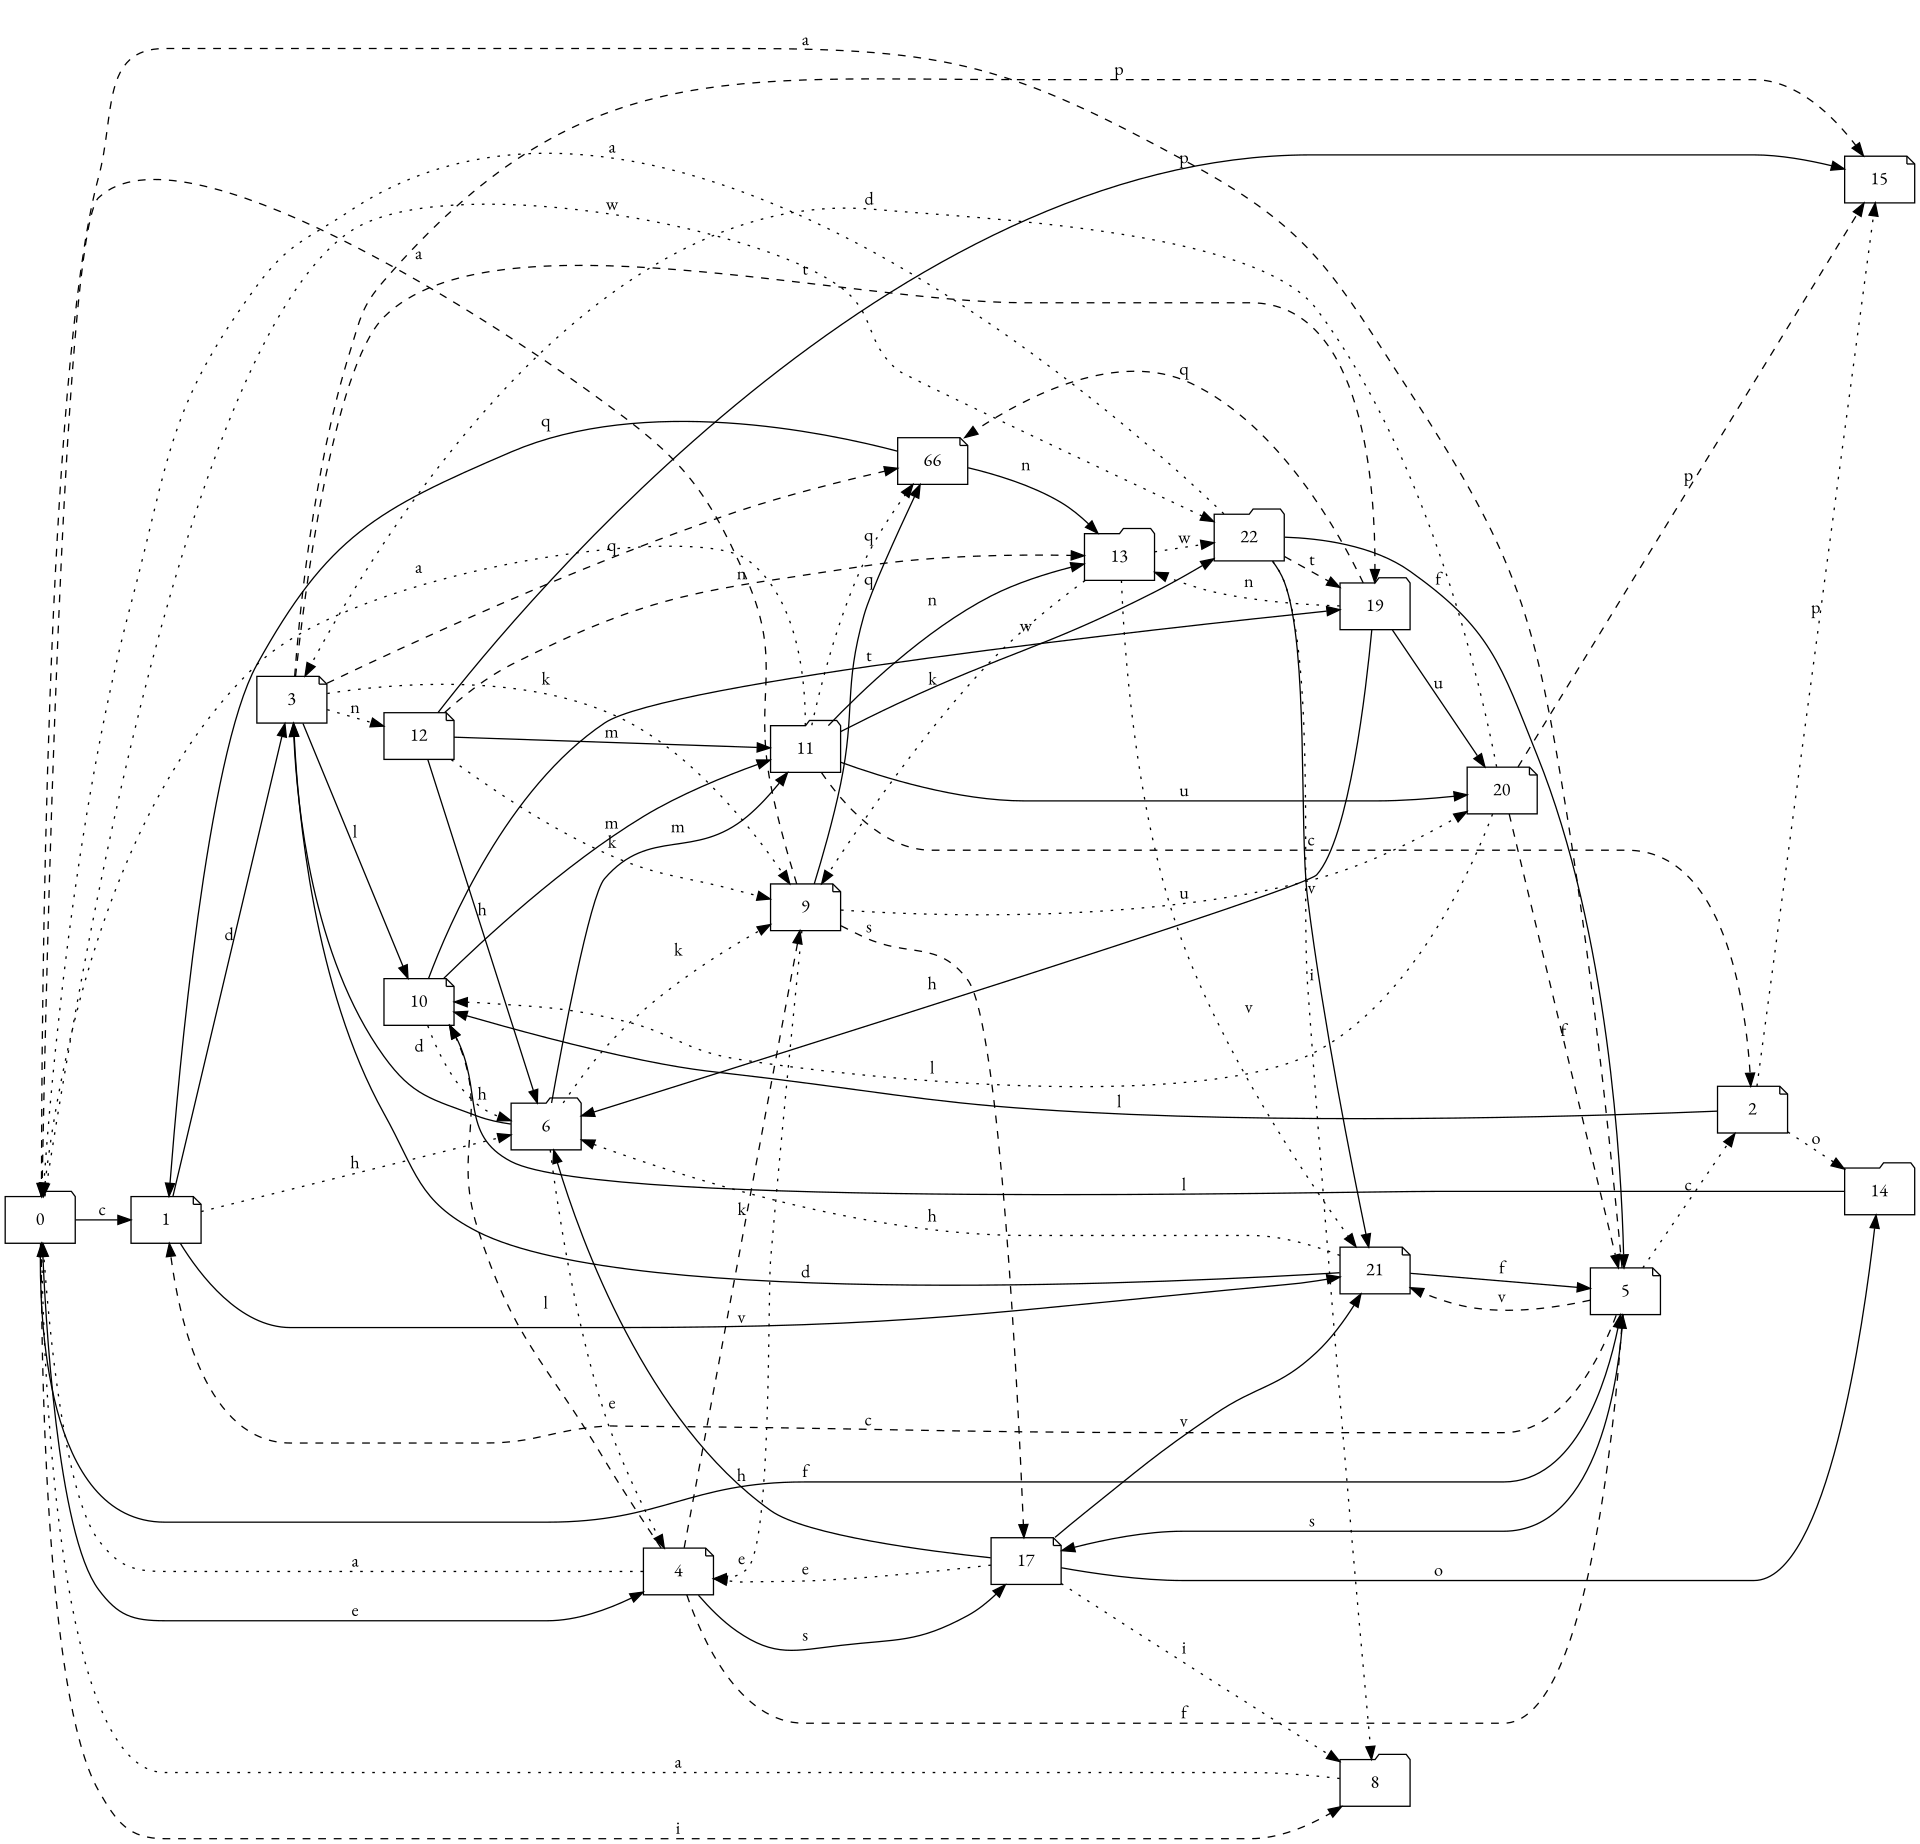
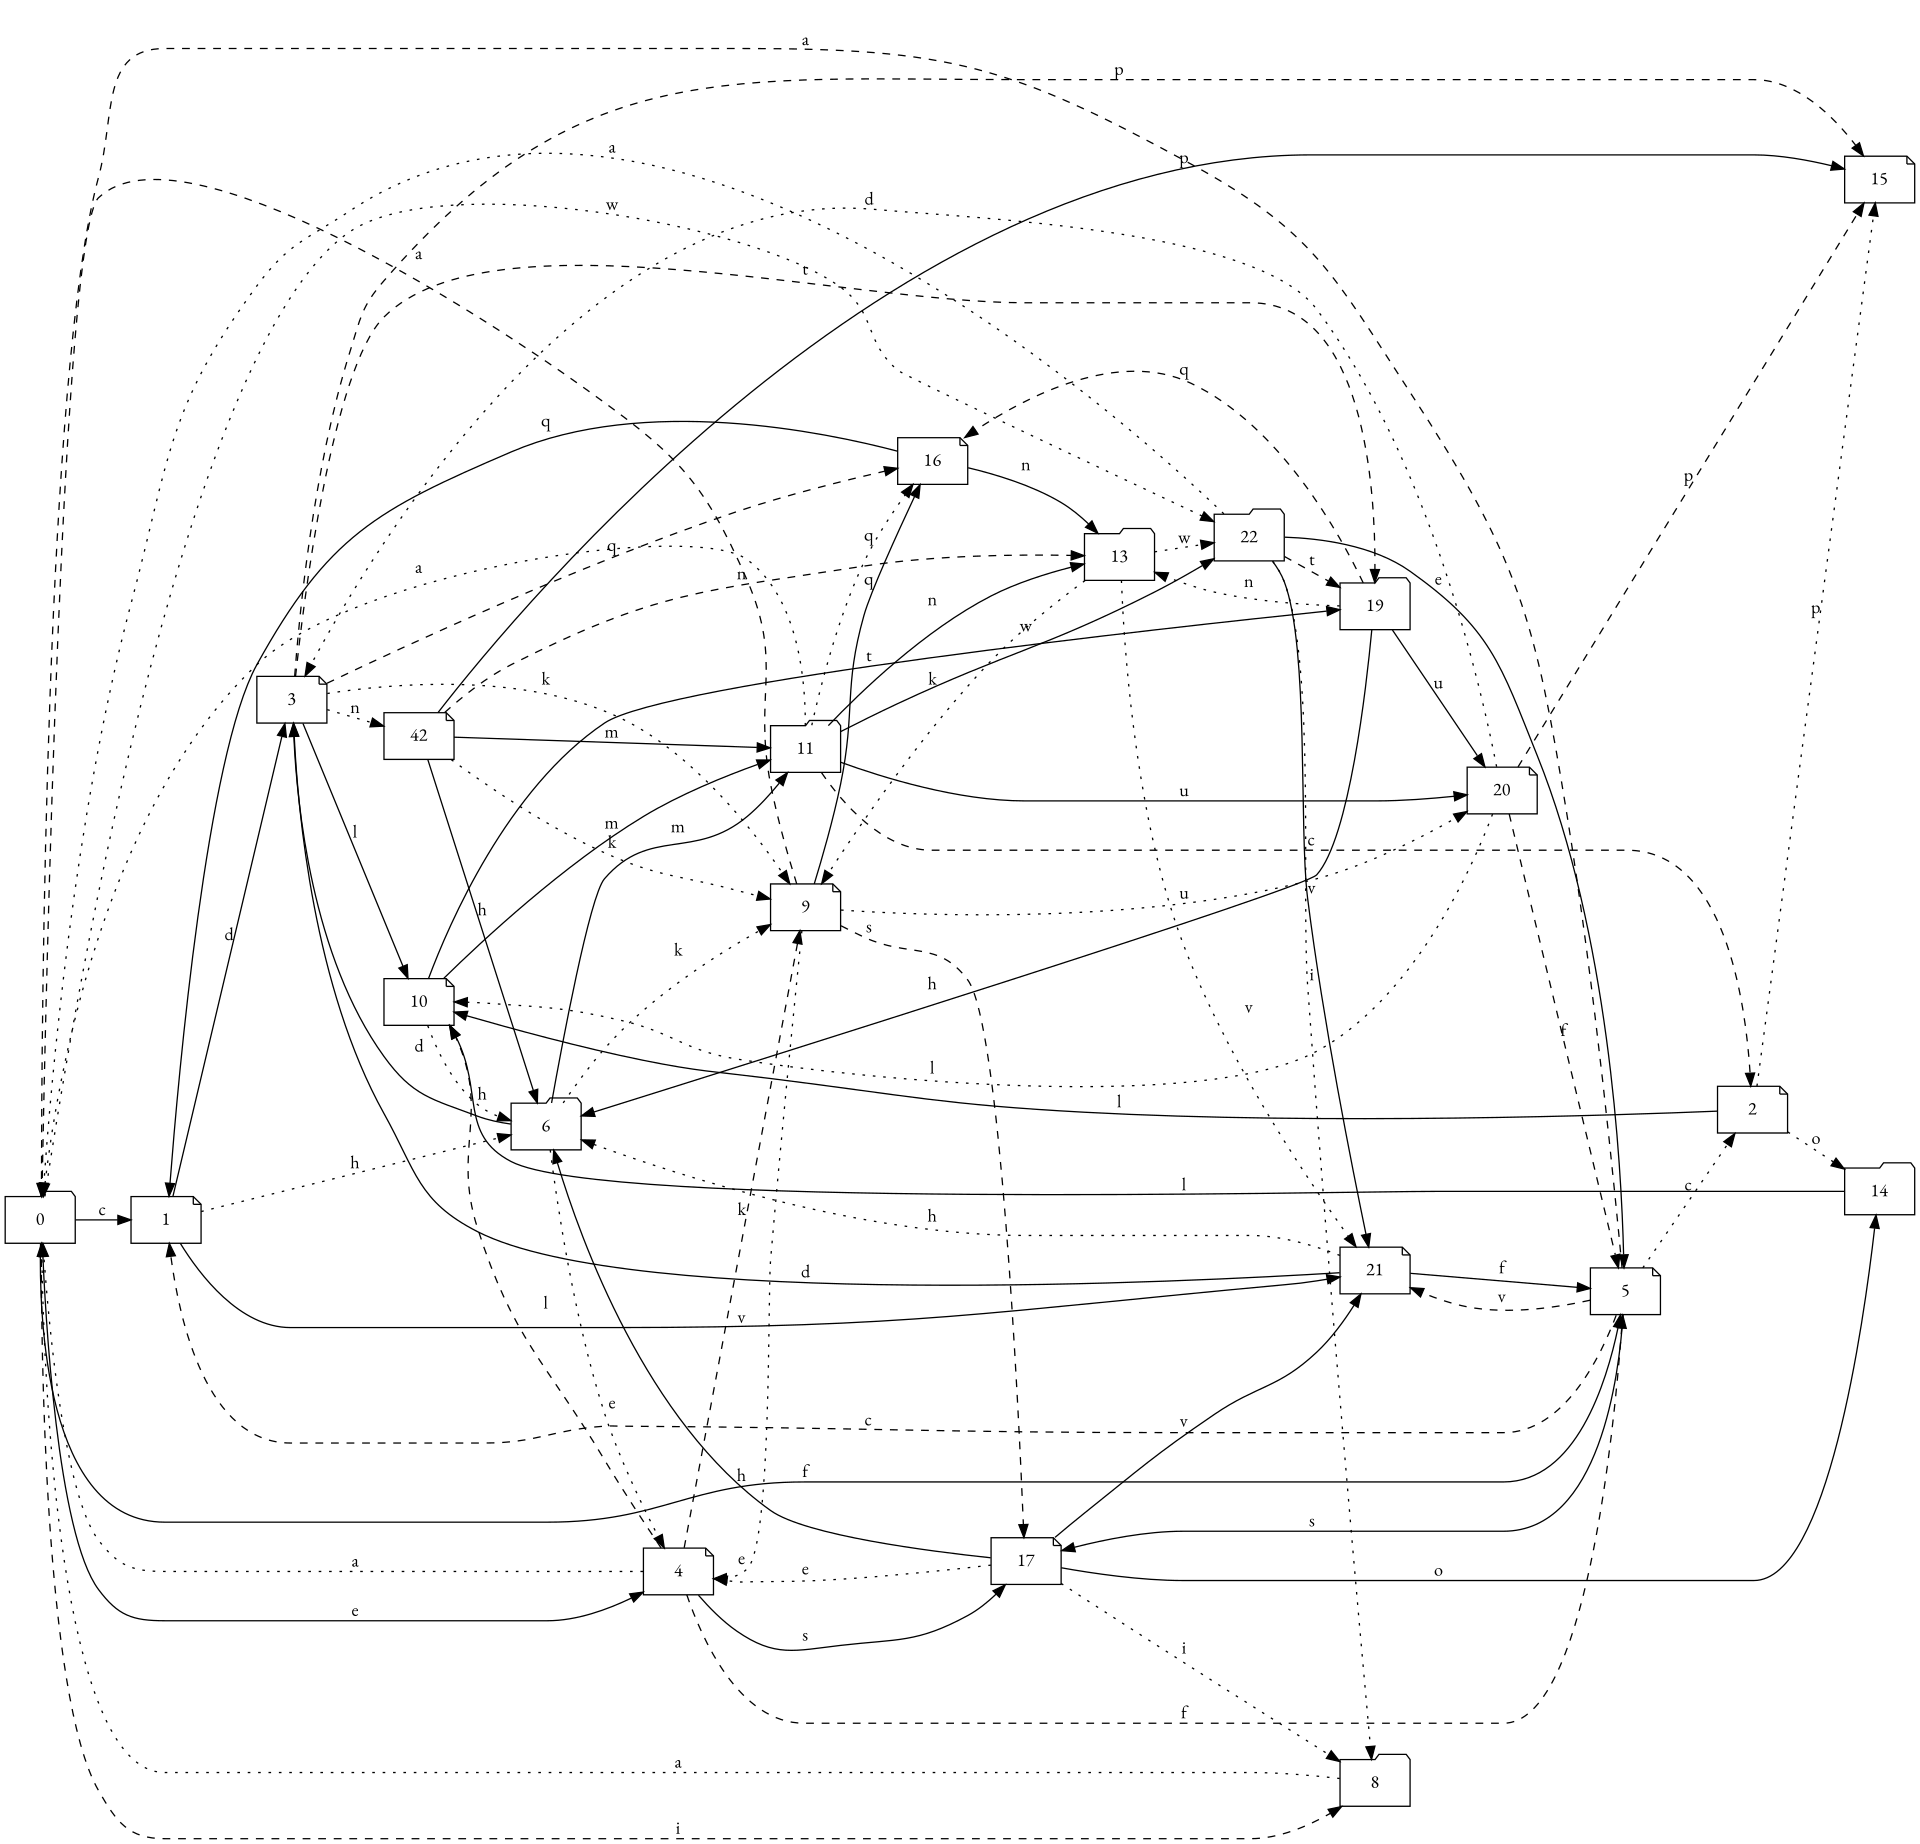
  strict digraph {
    fontname="EB Garamond"
    rankdir=LR
    node [fontname="EB Garamond" shape=note]
    edge [fontname="EB Garamond" style=solid]
    0 [shape=folder]
    1
    4
    5
    8 [shape=folder]
    22 [shape=folder]
    3
    6 [shape=folder]
    21
    10
    9
    17
    2
    19 [shape=folder]
-   16 [label=66]
+   16
    15
-   12
+   12 [label=42]
    11 [shape=folder]
    13 [shape=folder]
    14 [shape=folder]
    20
    0 -> 1 [label=c]
    0 -> 4 [label=e]
    0 -> 5 [label=f]
    0 -> 8 [label=i style=dashed]
    0 -> 22 [label=w style=dotted]
    1 -> 3 [label=d]
    1 -> 6 [label=h style=dotted]
    1 -> 21 [label=v]
    4 -> 0 [label=a style=dotted]
    4 -> 5 [label=f style=dashed]
    4 -> 10 [label=l style=dashed]
    4 -> 9 [label=k style=dashed]
    4 -> 17 [label=s]
    5 -> 0 [label=a style=dashed]
    5 -> 1 [label=c style=dashed]
    5 -> 21 [label=v style=dashed]
    5 -> 17 [label=s]
    5 -> 2 [label=c style=dotted]
    8 -> 0 [label=a style=dotted]
    22 -> 0 [label=a style=dotted]
-   22 -> 5 [label=f]
+   22 -> 5 [label=e]
    22 -> 8 [label=i style=dotted]
    22 -> 21 [label=v]
    22 -> 19 [label=t style=dashed]
    3 -> 10 [label=l]
    3 -> 9 [label=k style=dotted]
    3 -> 19 [label=t style=dashed]
    3 -> 16 [label=q style=dashed]
    3 -> 15 [label=p style=dashed]
    3 -> 12 [label=n style=dotted]
    6 -> 4 [label=e style=dotted]
    6 -> 3 [label=d]
    6 -> 9 [label=k style=dotted]
    6 -> 11 [label=m]
    21 -> 5 [label=f]
    21 -> 3 [label=d]
    21 -> 6 [label=h style=dotted]
    10 -> 6 [label=h style=dotted]
    10 -> 19 [label=t]
    10 -> 11 [label=m]
    9 -> 0 [label=a style=dashed]
    9 -> 4 [label=e style=dotted]
    9 -> 17 [label=s style=dashed]
    9 -> 16 [label=q]
    9 -> 20 [label=u style=dotted]
    17 -> 4 [label=e style=dotted]
    17 -> 8 [label=i style=dotted]
    17 -> 6 [label=h]
    17 -> 21 [label=v]
    17 -> 14 [label=o]
    2 -> 10 [label=l]
    2 -> 15 [label=p style=dotted]
    2 -> 14 [label=o style=dotted]
    19 -> 6 [label=h]
    19 -> 16 [label=q style=dashed]
    19 -> 13 [label=n style=dotted]
    19 -> 20 [label=u]
    16 -> 1 [label=q]
    16 -> 13 [label=n]
    12 -> 6 [label=h]
    12 -> 9 [label=k style=dotted]
    12 -> 15 [label=p]
    12 -> 11 [label=m]
    12 -> 13 [label=n style=dashed]
    11 -> 0 [label=a style=dotted]
    11 -> 22 [label=w]
    11 -> 2 [label=c style=dashed]
    11 -> 16 [label=q style=dotted]
    11 -> 13 [label=n]
    11 -> 20 [label=u]
    13 -> 22 [label=w style=dotted]
    13 -> 21 [label=v style=dotted]
    13 -> 9 [label=k style=dotted]
    14 -> 10 [label=l]
    20 -> 5 [label=f style=dashed]
    20 -> 3 [label=d style=dotted]
    20 -> 10 [label=l style=dotted]
    20 -> 15 [label=p style=dashed]
  }
